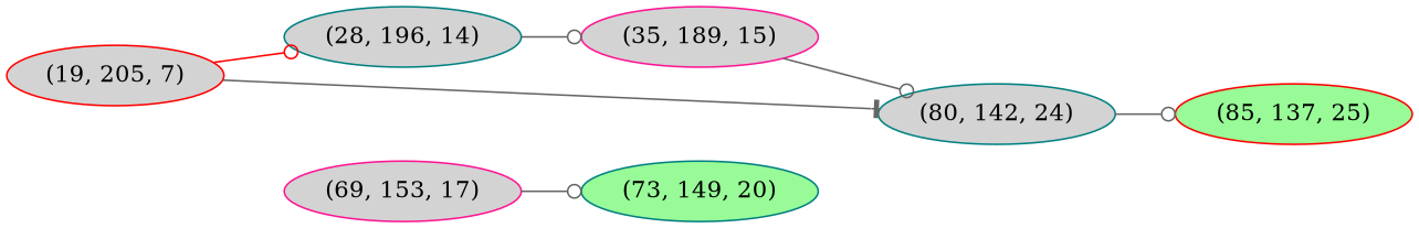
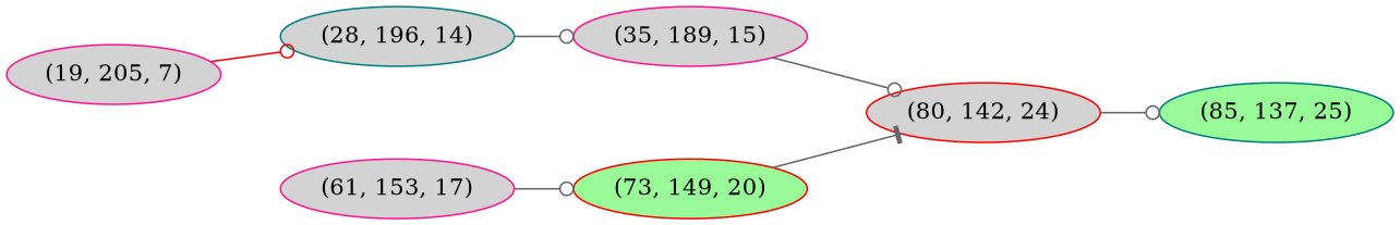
  digraph {
    rankdir=LR
    node [color=deeppink fillcolor=lightgrey style=filled]
    edge [arrowhead=odot color=gray40]
    "(28, 196, 14)" [color=teal]
-   "(19, 205, 7)" [color=red]
+   "(19, 205, 7)"
    "(35, 189, 15)"
-   "(80, 142, 24)" [color=teal]
-   "(73, 149, 20)" [color=teal fillcolor=palegreen]
-   "(69, 153, 17)"
-   "(85, 137, 25)" [color=red fillcolor=palegreen]
+   "(80, 142, 24)" [color=red]
+   "(73, 149, 20)" [color=red fillcolor=palegreen]
+   "(69, 153, 17)" [label="(61, 153, 17)"]
+   "(85, 137, 25)" [color=teal fillcolor=palegreen]
    "(28, 196, 14)" -> "(35, 189, 15)"
    "(19, 205, 7)" -> "(28, 196, 14)" [color=red]
    "(35, 189, 15)" -> "(80, 142, 24)"
    "(80, 142, 24)" -> "(85, 137, 25)"
-   "(19, 205, 7)" -> "(80, 142, 24)" [arrowhead=tee]
+   "(73, 149, 20)" -> "(80, 142, 24)" [arrowhead=tee]
    "(69, 153, 17)" -> "(73, 149, 20)"
  }
